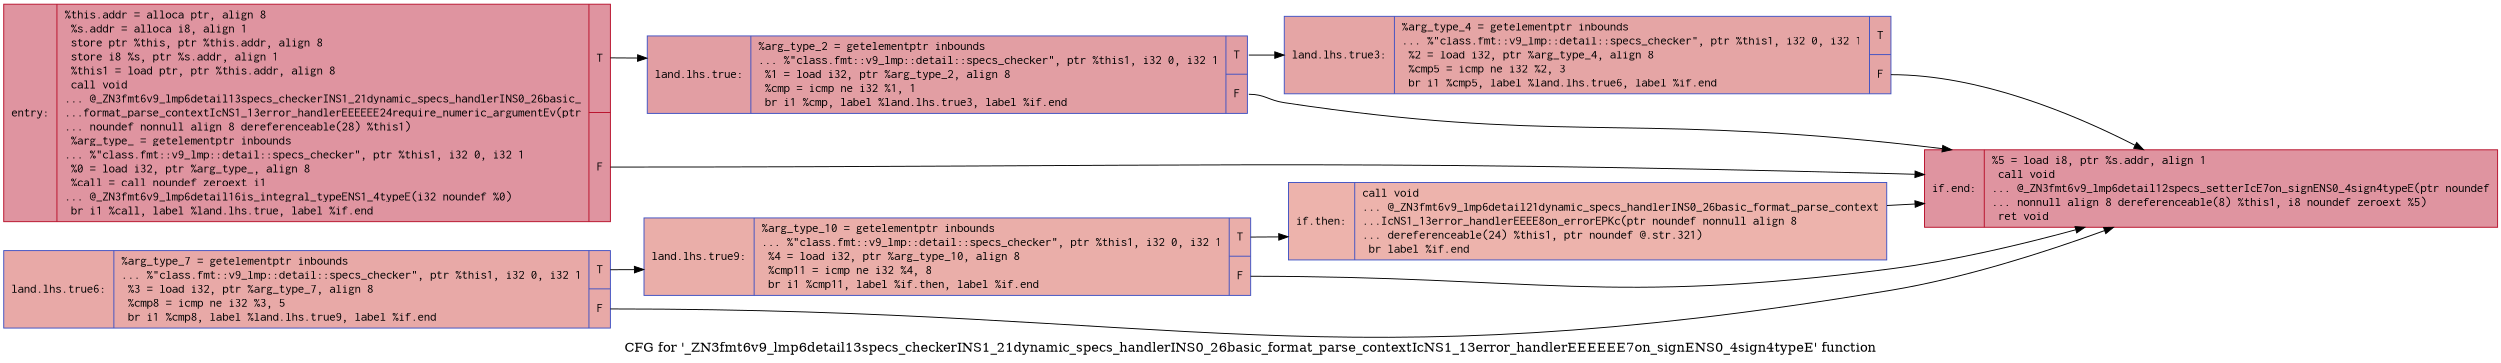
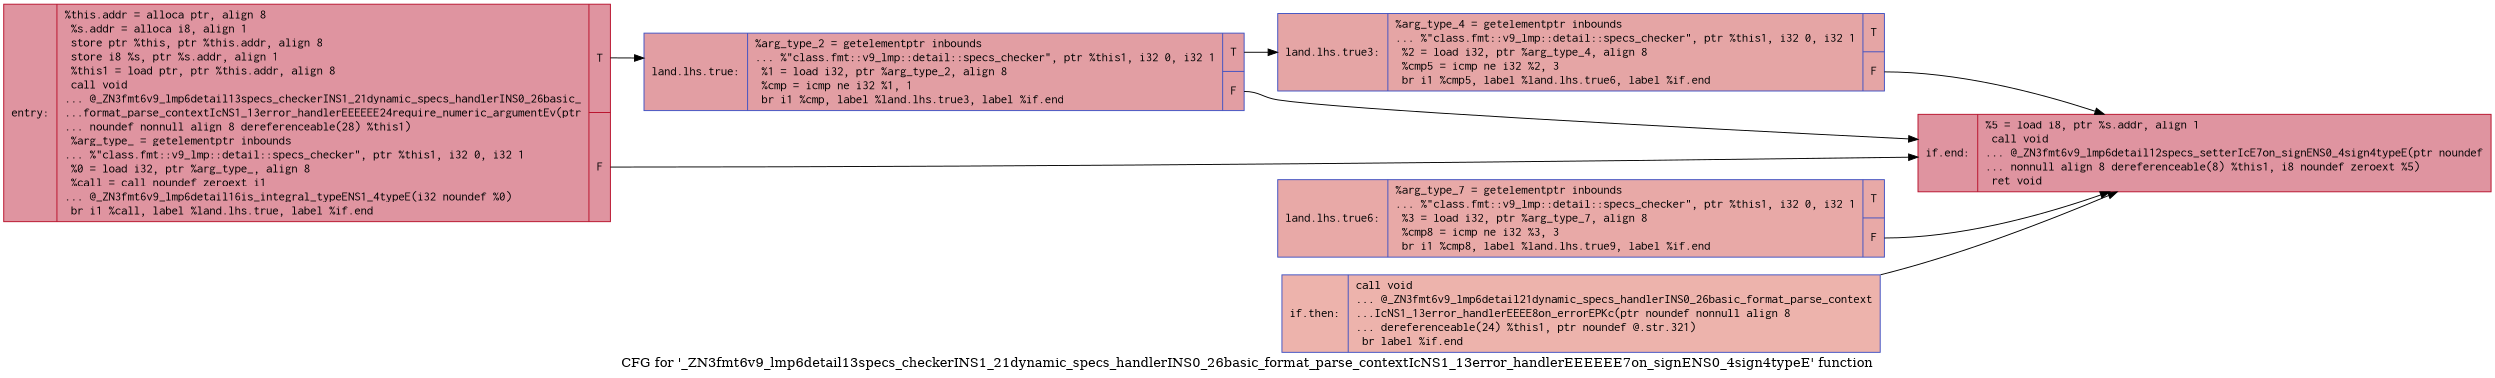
  digraph {
    label="CFG for '_ZN3fmt6v9_lmp6detail13specs_checkerINS1_21dynamic_specs_handlerINS0_26basic_format_parse_contextIcNS1_13error_handlerEEEEEE7on_signENS0_4sign4typeE' function"
    rankdir=LR
    node [color="#3d50c3ff" fillcolor="#b70d2870" fontname=Courier shape=record style=filled]
    edge [tailport=s0]
    n1 [color="#b70d28ff" label="{entry:\l|  %this.addr = alloca ptr, align 8\l  %s.addr = alloca i8, align 1\l  store ptr %this, ptr %this.addr, align 8\l  store i8 %s, ptr %s.addr, align 1\l  %this1 = load ptr, ptr %this.addr, align 8\l  call void\l... @_ZN3fmt6v9_lmp6detail13specs_checkerINS1_21dynamic_specs_handlerINS0_26basic_\l...format_parse_contextIcNS1_13error_handlerEEEEEE24require_numeric_argumentEv(ptr\l... noundef nonnull align 8 dereferenceable(28) %this1)\l  %arg_type_ = getelementptr inbounds\l... %\"class.fmt::v9_lmp::detail::specs_checker\", ptr %this1, i32 0, i32 1\l  %0 = load i32, ptr %arg_type_, align 8\l  %call = call noundef zeroext i1\l... @_ZN3fmt6v9_lmp6detail16is_integral_typeENS1_4typeE(i32 noundef %0)\l  br i1 %call, label %land.lhs.true, label %if.end\l|{<s0>T|<s1>F}}"]
    n2 [fillcolor="#be242e70" label="{land.lhs.true:\l|  %arg_type_2 = getelementptr inbounds\l... %\"class.fmt::v9_lmp::detail::specs_checker\", ptr %this1, i32 0, i32 1\l  %1 = load i32, ptr %arg_type_2, align 8\l  %cmp = icmp ne i32 %1, 1\l  br i1 %cmp, label %land.lhs.true3, label %if.end\l|{<s0>T|<s1>F}}"]
    n3 [color="#b70d28ff" label="{if.end:\l|  %5 = load i8, ptr %s.addr, align 1\l  call void\l... @_ZN3fmt6v9_lmp6detail12specs_setterIcE7on_signENS0_4sign4typeE(ptr noundef\l... nonnull align 8 dereferenceable(8) %this1, i8 noundef zeroext %5)\l  ret void\l}"]
    n4 [fillcolor="#c5333470" label="{land.lhs.true3:\l|  %arg_type_4 = getelementptr inbounds\l... %\"class.fmt::v9_lmp::detail::specs_checker\", ptr %this1, i32 0, i32 1\l  %2 = load i32, ptr %arg_type_4, align 8\l  %cmp5 = icmp ne i32 %2, 3\l  br i1 %cmp5, label %land.lhs.true6, label %if.end\l|{<s0>T|<s1>F}}"]
-   n5 [fillcolor="#ca3b3770" label="{land.lhs.true6:\l|  %arg_type_7 = getelementptr inbounds\l... %\"class.fmt::v9_lmp::detail::specs_checker\", ptr %this1, i32 0, i32 1\l  %3 = load i32, ptr %arg_type_7, align 8\l  %cmp8 = icmp ne i32 %3, 5\l  br i1 %cmp8, label %land.lhs.true9, label %if.end\l|{<s0>T|<s1>F}}"]
-   n6 [fillcolor="#d0473d70" label="{land.lhs.true9:\l|  %arg_type_10 = getelementptr inbounds\l... %\"class.fmt::v9_lmp::detail::specs_checker\", ptr %this1, i32 0, i32 1\l  %4 = load i32, ptr %arg_type_10, align 8\l  %cmp11 = icmp ne i32 %4, 8\l  br i1 %cmp11, label %if.then, label %if.end\l|{<s0>T|<s1>F}}"]
+   n5 [fillcolor="#ca3b3770" label="{land.lhs.true6:\l|  %arg_type_7 = getelementptr inbounds\l... %\"class.fmt::v9_lmp::detail::specs_checker\", ptr %this1, i32 0, i32 1\l  %3 = load i32, ptr %arg_type_7, align 8\l  %cmp8 = icmp ne i32 %3, 3\l  br i1 %cmp8, label %land.lhs.true9, label %if.end\l|{<s0>T|<s1>F}}"]
    n7 [fillcolor="#d6524470" label="{if.then:\l|  call void\l... @_ZN3fmt6v9_lmp6detail21dynamic_specs_handlerINS0_26basic_format_parse_context\l...IcNS1_13error_handlerEEEE8on_errorEPKc(ptr noundef nonnull align 8\l... dereferenceable(24) %this1, ptr noundef @.str.321)\l  br label %if.end\l}"]
    n1 -> n2
    n1 -> n3 [tailport=s1]
    n2 -> n3 [tailport=s1]
    n2 -> n4
    n4 -> n3 [tailport=s1]
    n5 -> n3 [tailport=s1]
-   n5 -> n6
-   n6 -> n3 [tailport=s1]
-   n6 -> n7
    n7 -> n3
  }
